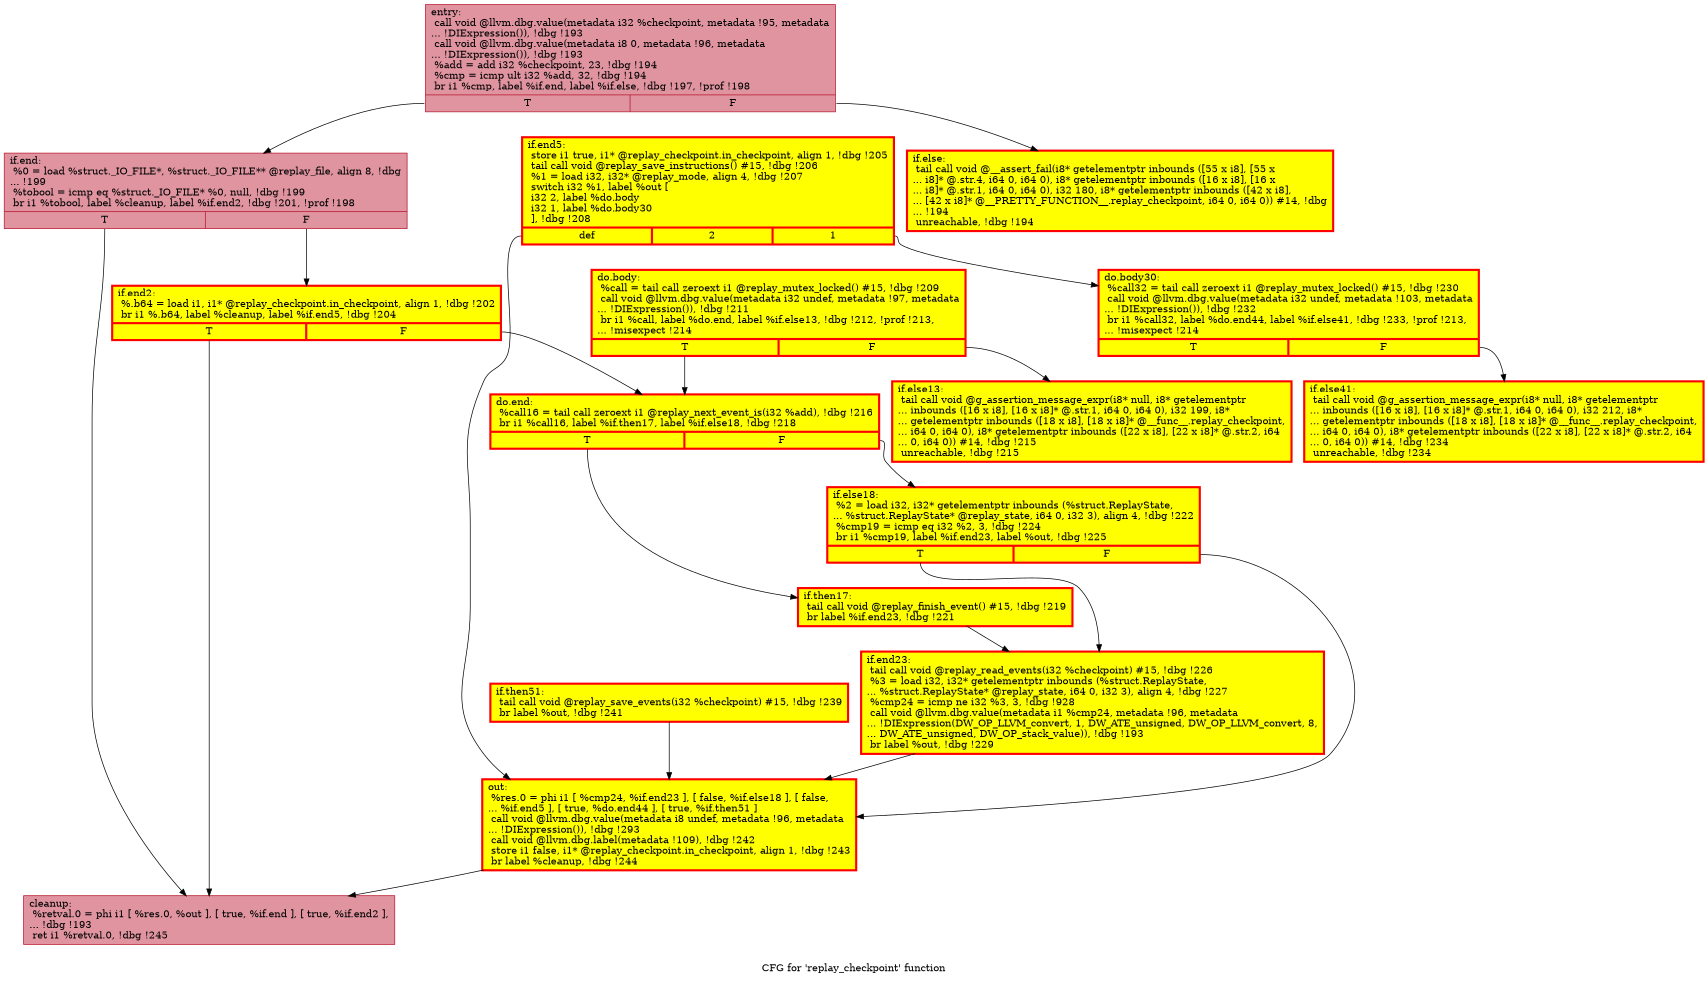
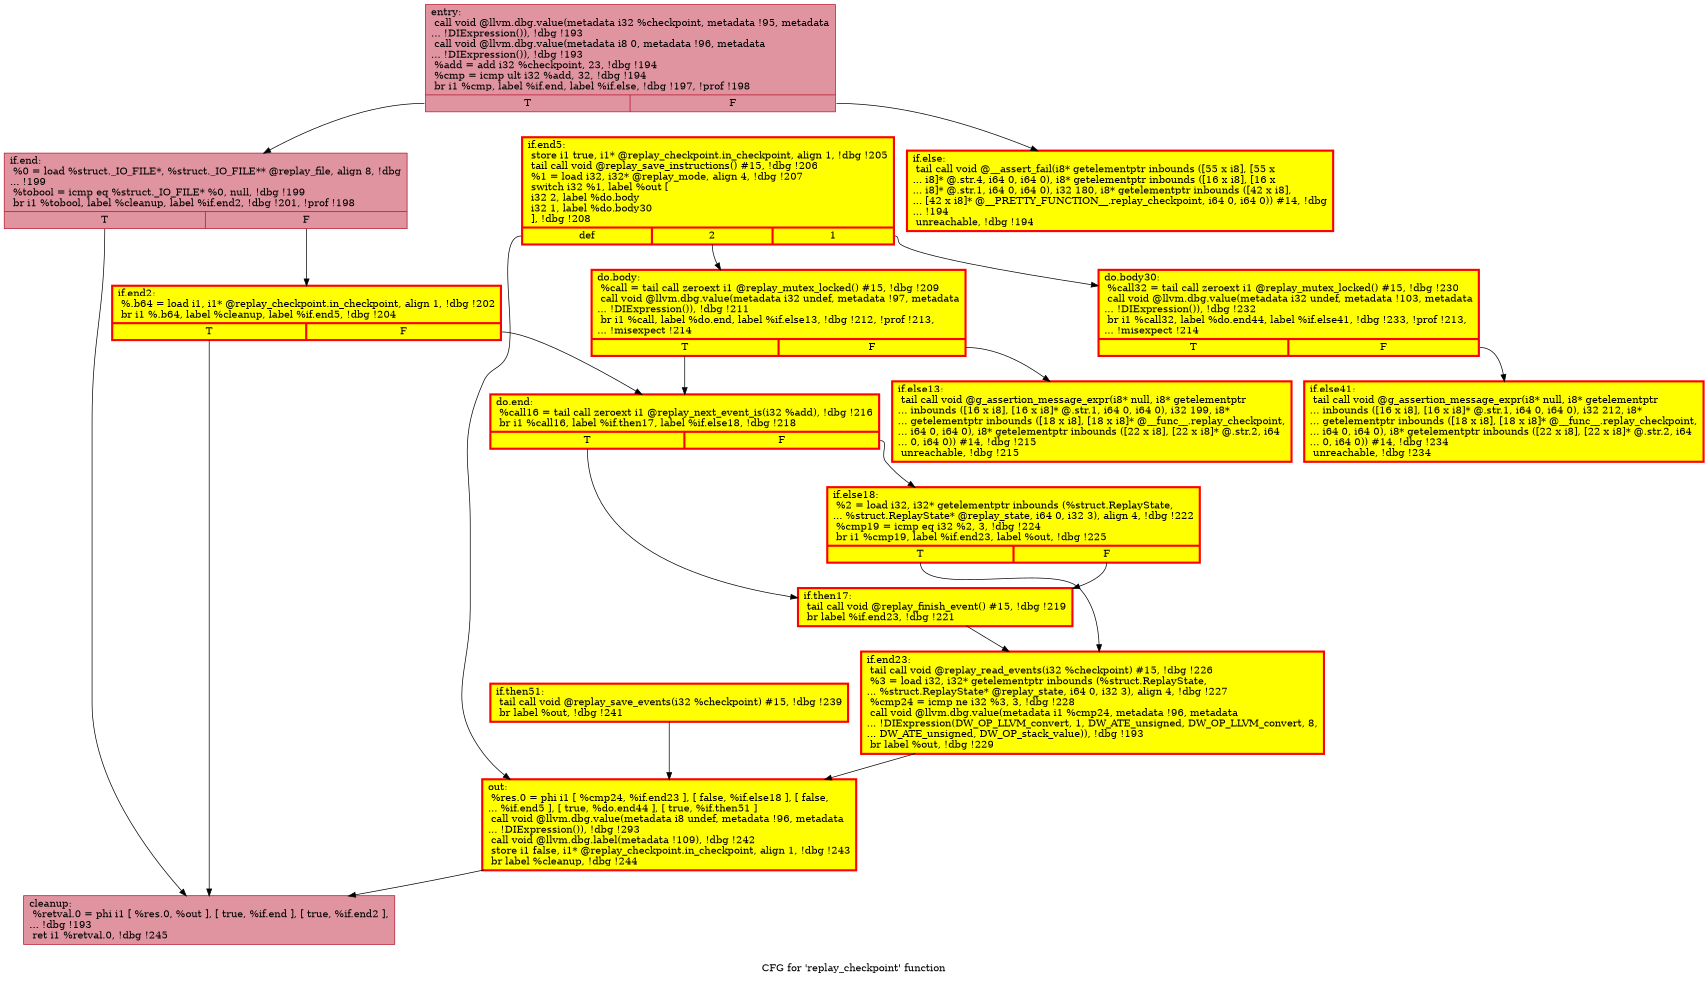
  digraph {
    label="CFG for 'replay_checkpoint' function"
    node [color=red fillcolor=yellow shape=record style=filled penwidth=3.0]
    edge [tailport=s0]
    n1 [color="#b70d28ff" fillcolor="#b70d2870" label="{entry:\l  call void @llvm.dbg.value(metadata i32 %checkpoint, metadata !95, metadata\l... !DIExpression()), !dbg !193\l  call void @llvm.dbg.value(metadata i8 0, metadata !96, metadata\l... !DIExpression()), !dbg !193\l  %add = add i32 %checkpoint, 23, !dbg !194\l  %cmp = icmp ult i32 %add, 32, !dbg !194\l  br i1 %cmp, label %if.end, label %if.else, !dbg !197, !prof !198\l|{<s0>T|<s1>F}}" penwidth=""]
    n2 [color="#b70d28ff" fillcolor="#b70d2870" label="{if.end:                                           \l  %0 = load %struct._IO_FILE*, %struct._IO_FILE** @replay_file, align 8, !dbg\l... !199\l  %tobool = icmp eq %struct._IO_FILE* %0, null, !dbg !199\l  br i1 %tobool, label %cleanup, label %if.end2, !dbg !201, !prof !198\l|{<s0>T|<s1>F}}" penwidth=""]
    n3 [label="{if.else:                                          \l  tail call void @__assert_fail(i8* getelementptr inbounds ([55 x i8], [55 x\l... i8]* @.str.4, i64 0, i64 0), i8* getelementptr inbounds ([16 x i8], [16 x\l... i8]* @.str.1, i64 0, i64 0), i32 180, i8* getelementptr inbounds ([42 x i8],\l... [42 x i8]* @__PRETTY_FUNCTION__.replay_checkpoint, i64 0, i64 0)) #14, !dbg\l... !194\l  unreachable, !dbg !194\l}"]
    n4 [color="#b70d28ff" fillcolor="#b70d2870" label="{cleanup:                                          \l  %retval.0 = phi i1 [ %res.0, %out ], [ true, %if.end ], [ true, %if.end2 ],\l... !dbg !193\l  ret i1 %retval.0, !dbg !245\l}" penwidth=""]
    n5 [label="{if.end2:                                          \l  %.b64 = load i1, i1* @replay_checkpoint.in_checkpoint, align 1, !dbg !202\l  br i1 %.b64, label %cleanup, label %if.end5, !dbg !204\l|{<s0>T|<s1>F}}"]
    n6 [label="{do.end:                                           \l  %call16 = tail call zeroext i1 @replay_next_event_is(i32 %add), !dbg !216\l  br i1 %call16, label %if.then17, label %if.else18, !dbg !218\l|{<s0>T|<s1>F}}"]
    n7 [label="{if.end5:                                          \l  store i1 true, i1* @replay_checkpoint.in_checkpoint, align 1, !dbg !205\l  tail call void @replay_save_instructions() #15, !dbg !206\l  %1 = load i32, i32* @replay_mode, align 4, !dbg !207\l  switch i32 %1, label %out [\l    i32 2, label %do.body\l    i32 1, label %do.body30\l  ], !dbg !208\l|{<s0>def|<s1>2|<s2>1}}"]
    n8 [label="{out:                                              \l  %res.0 = phi i1 [ %cmp24, %if.end23 ], [ false, %if.else18 ], [ false,\l... %if.end5 ], [ true, %do.end44 ], [ true, %if.then51 ]\l  call void @llvm.dbg.value(metadata i8 undef, metadata !96, metadata\l... !DIExpression()), !dbg !293\l  call void @llvm.dbg.label(metadata !109), !dbg !242\l  store i1 false, i1* @replay_checkpoint.in_checkpoint, align 1, !dbg !243\l  br label %cleanup, !dbg !244\l}"]
    n9 [label="{do.body:                                          \l  %call = tail call zeroext i1 @replay_mutex_locked() #15, !dbg !209\l  call void @llvm.dbg.value(metadata i32 undef, metadata !97, metadata\l... !DIExpression()), !dbg !211\l  br i1 %call, label %do.end, label %if.else13, !dbg !212, !prof !213,\l... !misexpect !214\l|{<s0>T|<s1>F}}"]
    n10 [label="{do.body30:                                        \l  %call32 = tail call zeroext i1 @replay_mutex_locked() #15, !dbg !230\l  call void @llvm.dbg.value(metadata i32 undef, metadata !103, metadata\l... !DIExpression()), !dbg !232\l  br i1 %call32, label %do.end44, label %if.else41, !dbg !233, !prof !213,\l... !misexpect !214\l|{<s0>T|<s1>F}}"]
    n11 [label="{if.else13:                                        \l  tail call void @g_assertion_message_expr(i8* null, i8* getelementptr\l... inbounds ([16 x i8], [16 x i8]* @.str.1, i64 0, i64 0), i32 199, i8*\l... getelementptr inbounds ([18 x i8], [18 x i8]* @__func__.replay_checkpoint,\l... i64 0, i64 0), i8* getelementptr inbounds ([22 x i8], [22 x i8]* @.str.2, i64\l... 0, i64 0)) #14, !dbg !215\l  unreachable, !dbg !215\l}"]
    n12 [label="{if.else41:                                        \l  tail call void @g_assertion_message_expr(i8* null, i8* getelementptr\l... inbounds ([16 x i8], [16 x i8]* @.str.1, i64 0, i64 0), i32 212, i8*\l... getelementptr inbounds ([18 x i8], [18 x i8]* @__func__.replay_checkpoint,\l... i64 0, i64 0), i8* getelementptr inbounds ([22 x i8], [22 x i8]* @.str.2, i64\l... 0, i64 0)) #14, !dbg !234\l  unreachable, !dbg !234\l}"]
    n13 [label="{if.then17:                                        \l  tail call void @replay_finish_event() #15, !dbg !219\l  br label %if.end23, !dbg !221\l}"]
    n14 [label="{if.else18:                                        \l  %2 = load i32, i32* getelementptr inbounds (%struct.ReplayState,\l... %struct.ReplayState* @replay_state, i64 0, i32 3), align 4, !dbg !222\l  %cmp19 = icmp eq i32 %2, 3, !dbg !224\l  br i1 %cmp19, label %if.end23, label %out, !dbg !225\l|{<s0>T|<s1>F}}"]
-   n15 [label="{if.end23:                                         \l  tail call void @replay_read_events(i32 %checkpoint) #15, !dbg !226\l  %3 = load i32, i32* getelementptr inbounds (%struct.ReplayState,\l... %struct.ReplayState* @replay_state, i64 0, i32 3), align 4, !dbg !227\l  %cmp24 = icmp ne i32 %3, 3, !dbg !928\l  call void @llvm.dbg.value(metadata i1 %cmp24, metadata !96, metadata\l... !DIExpression(DW_OP_LLVM_convert, 1, DW_ATE_unsigned, DW_OP_LLVM_convert, 8,\l... DW_ATE_unsigned, DW_OP_stack_value)), !dbg !193\l  br label %out, !dbg !229\l}"]
+   n15 [label="{if.end23:                                         \l  tail call void @replay_read_events(i32 %checkpoint) #15, !dbg !226\l  %3 = load i32, i32* getelementptr inbounds (%struct.ReplayState,\l... %struct.ReplayState* @replay_state, i64 0, i32 3), align 4, !dbg !227\l  %cmp24 = icmp ne i32 %3, 3, !dbg !228\l  call void @llvm.dbg.value(metadata i1 %cmp24, metadata !96, metadata\l... !DIExpression(DW_OP_LLVM_convert, 1, DW_ATE_unsigned, DW_OP_LLVM_convert, 8,\l... DW_ATE_unsigned, DW_OP_stack_value)), !dbg !193\l  br label %out, !dbg !229\l}"]
    n16 [label="{if.then51:                                        \l  tail call void @replay_save_events(i32 %checkpoint) #15, !dbg !239\l  br label %out, !dbg !241\l}"]
    n1 -> n2
    n1 -> n3 [tailport=s1]
    n2 -> n4
    n2 -> n5 [tailport=s1]
    n5 -> n4
    n5 -> n6 [tailport=s1]
    n6 -> n13
    n6 -> n14 [tailport=s1]
    n7 -> n8
+   n7 -> n9 [tailport=s1]
    n7 -> n10 [tailport=s2]
    n8 -> n4
    n9 -> n6
    n9 -> n11 [tailport=s1]
    n10 -> n12 [tailport=s1]
    n13 -> n15
-   n14 -> n8 [tailport=s1]
+   n14 -> n13 [tailport=s1]
    n14 -> n15
    n15 -> n8
    n16 -> n8
  }
